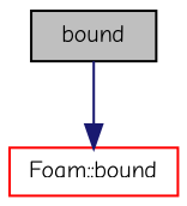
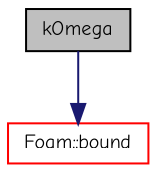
  digraph {
    rankdir=TB
    fontname="Comic Neue"
    node [fontname="Comic Neue" fontsize=10 shape=record]
-   n1 [color=black fillcolor=grey75 fontcolor=black height=0.2 label=bound style=filled width=0.4]
+   n1 [color=black fillcolor=grey75 fontcolor=black height=0.2 label=kOmega style=filled width=0.4]
    n2 [color=red height=0.2 label="Foam::bound" width=0.4]
    n1 -> n2 [color=midnightblue fontname="Comic Neue" fontsize=10 labelfontname=FreeSans labelfontsize=10 style=solid]
  }
